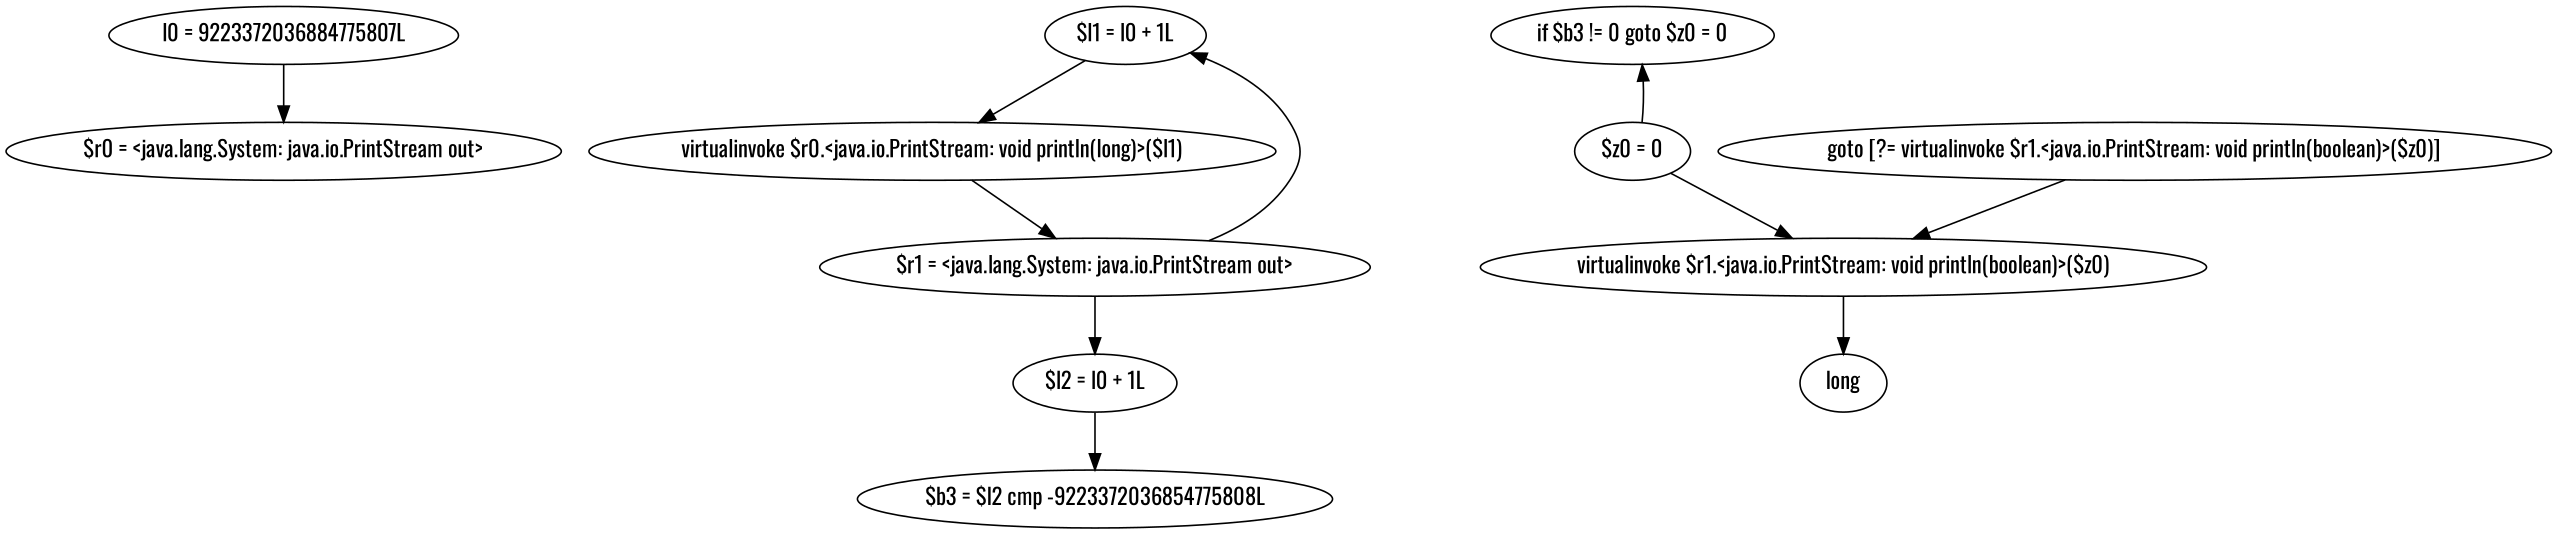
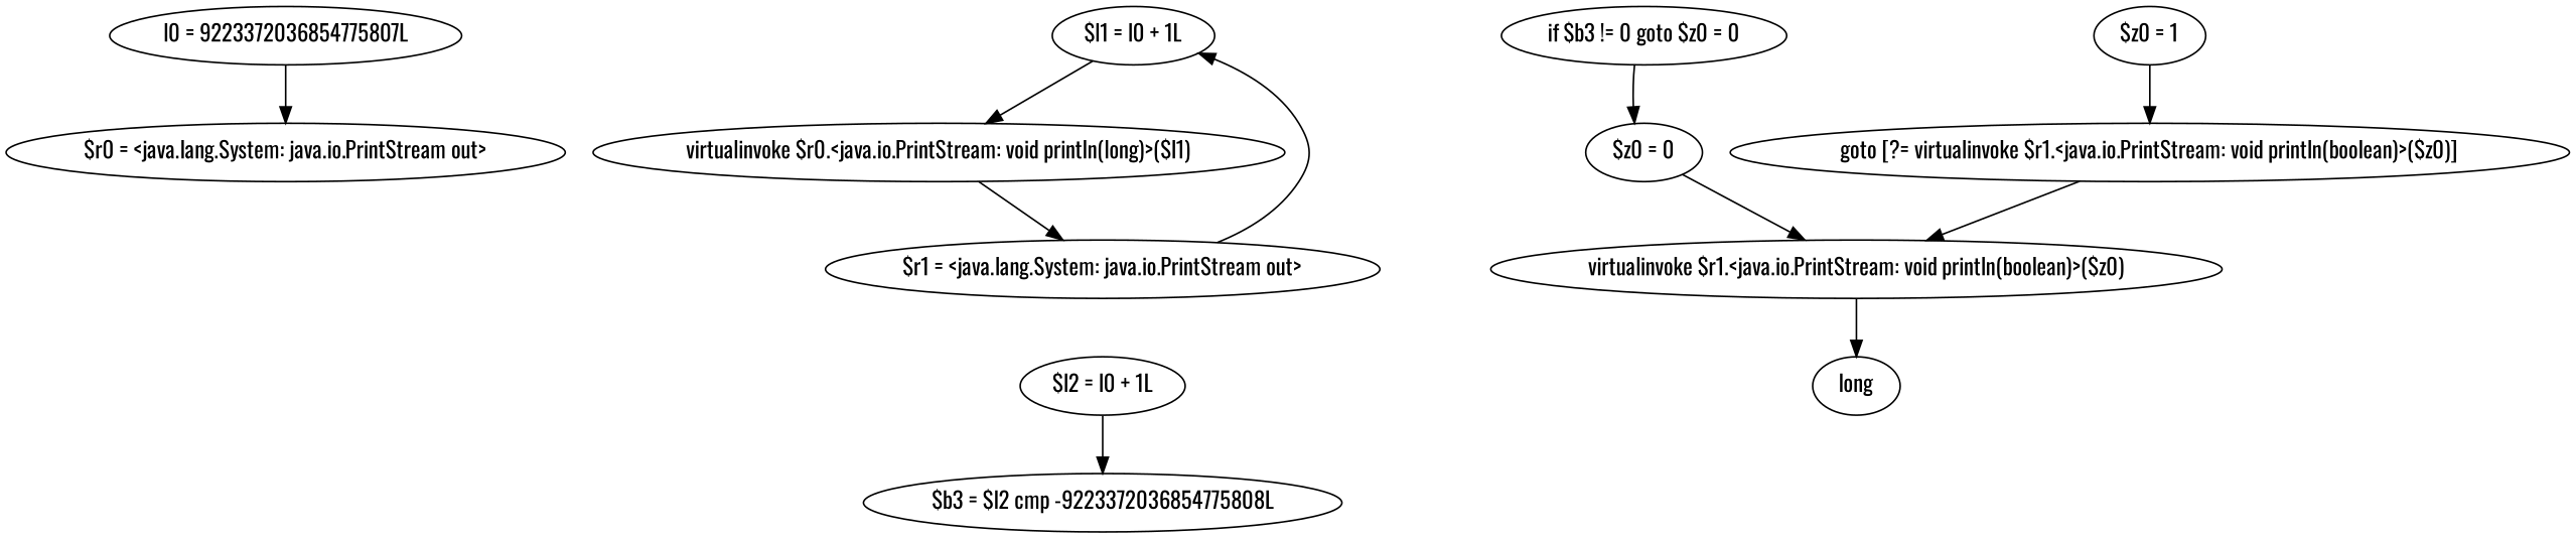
  digraph {
    fontname=Oswald
    node [fontname=Oswald]
    edge [fontname=Oswald]
-   "l0 = 9223372036854775807L" [label="l0 = 9223372036884775807L"]
+   "l0 = 9223372036854775807L"
    "$r0 = <java.lang.System: java.io.PrintStream out>"
    "$l1 = l0 + 1L"
    "virtualinvoke $r0.<java.io.PrintStream: void println(long)>($l1)"
    "$r1 = <java.lang.System: java.io.PrintStream out>"
    "$l2 = l0 + 1L"
    "$b3 = $l2 cmp -9223372036854775808L"
    "if $b3 != 0 goto $z0 = 0"
    "$z0 = 0"
+   "$z0 = 1"
    "goto [?= virtualinvoke $r1.<java.io.PrintStream: void println(boolean)>($z0)]"
    "virtualinvoke $r1.<java.io.PrintStream: void println(boolean)>($z0)"
    n13 [label=long]
    "l0 = 9223372036854775807L" -> "$r0 = <java.lang.System: java.io.PrintStream out>"
    "$l1 = l0 + 1L" -> "virtualinvoke $r0.<java.io.PrintStream: void println(long)>($l1)"
    "virtualinvoke $r0.<java.io.PrintStream: void println(long)>($l1)" -> "$r1 = <java.lang.System: java.io.PrintStream out>"
    "$r1 = <java.lang.System: java.io.PrintStream out>" -> "$l1 = l0 + 1L"
-   "$r1 = <java.lang.System: java.io.PrintStream out>" -> "$l2 = l0 + 1L"
    "$l2 = l0 + 1L" -> "$b3 = $l2 cmp -9223372036854775808L"
-   "$z0 = 0" -> "if $b3 != 0 goto $z0 = 0"
+   "if $b3 != 0 goto $z0 = 0" -> "$z0 = 0"
    "$z0 = 0" -> "virtualinvoke $r1.<java.io.PrintStream: void println(boolean)>($z0)"
+   "$z0 = 1" -> "goto [?= virtualinvoke $r1.<java.io.PrintStream: void println(boolean)>($z0)]"
    "goto [?= virtualinvoke $r1.<java.io.PrintStream: void println(boolean)>($z0)]" -> "virtualinvoke $r1.<java.io.PrintStream: void println(boolean)>($z0)"
    "virtualinvoke $r1.<java.io.PrintStream: void println(boolean)>($z0)" -> n13
  }
